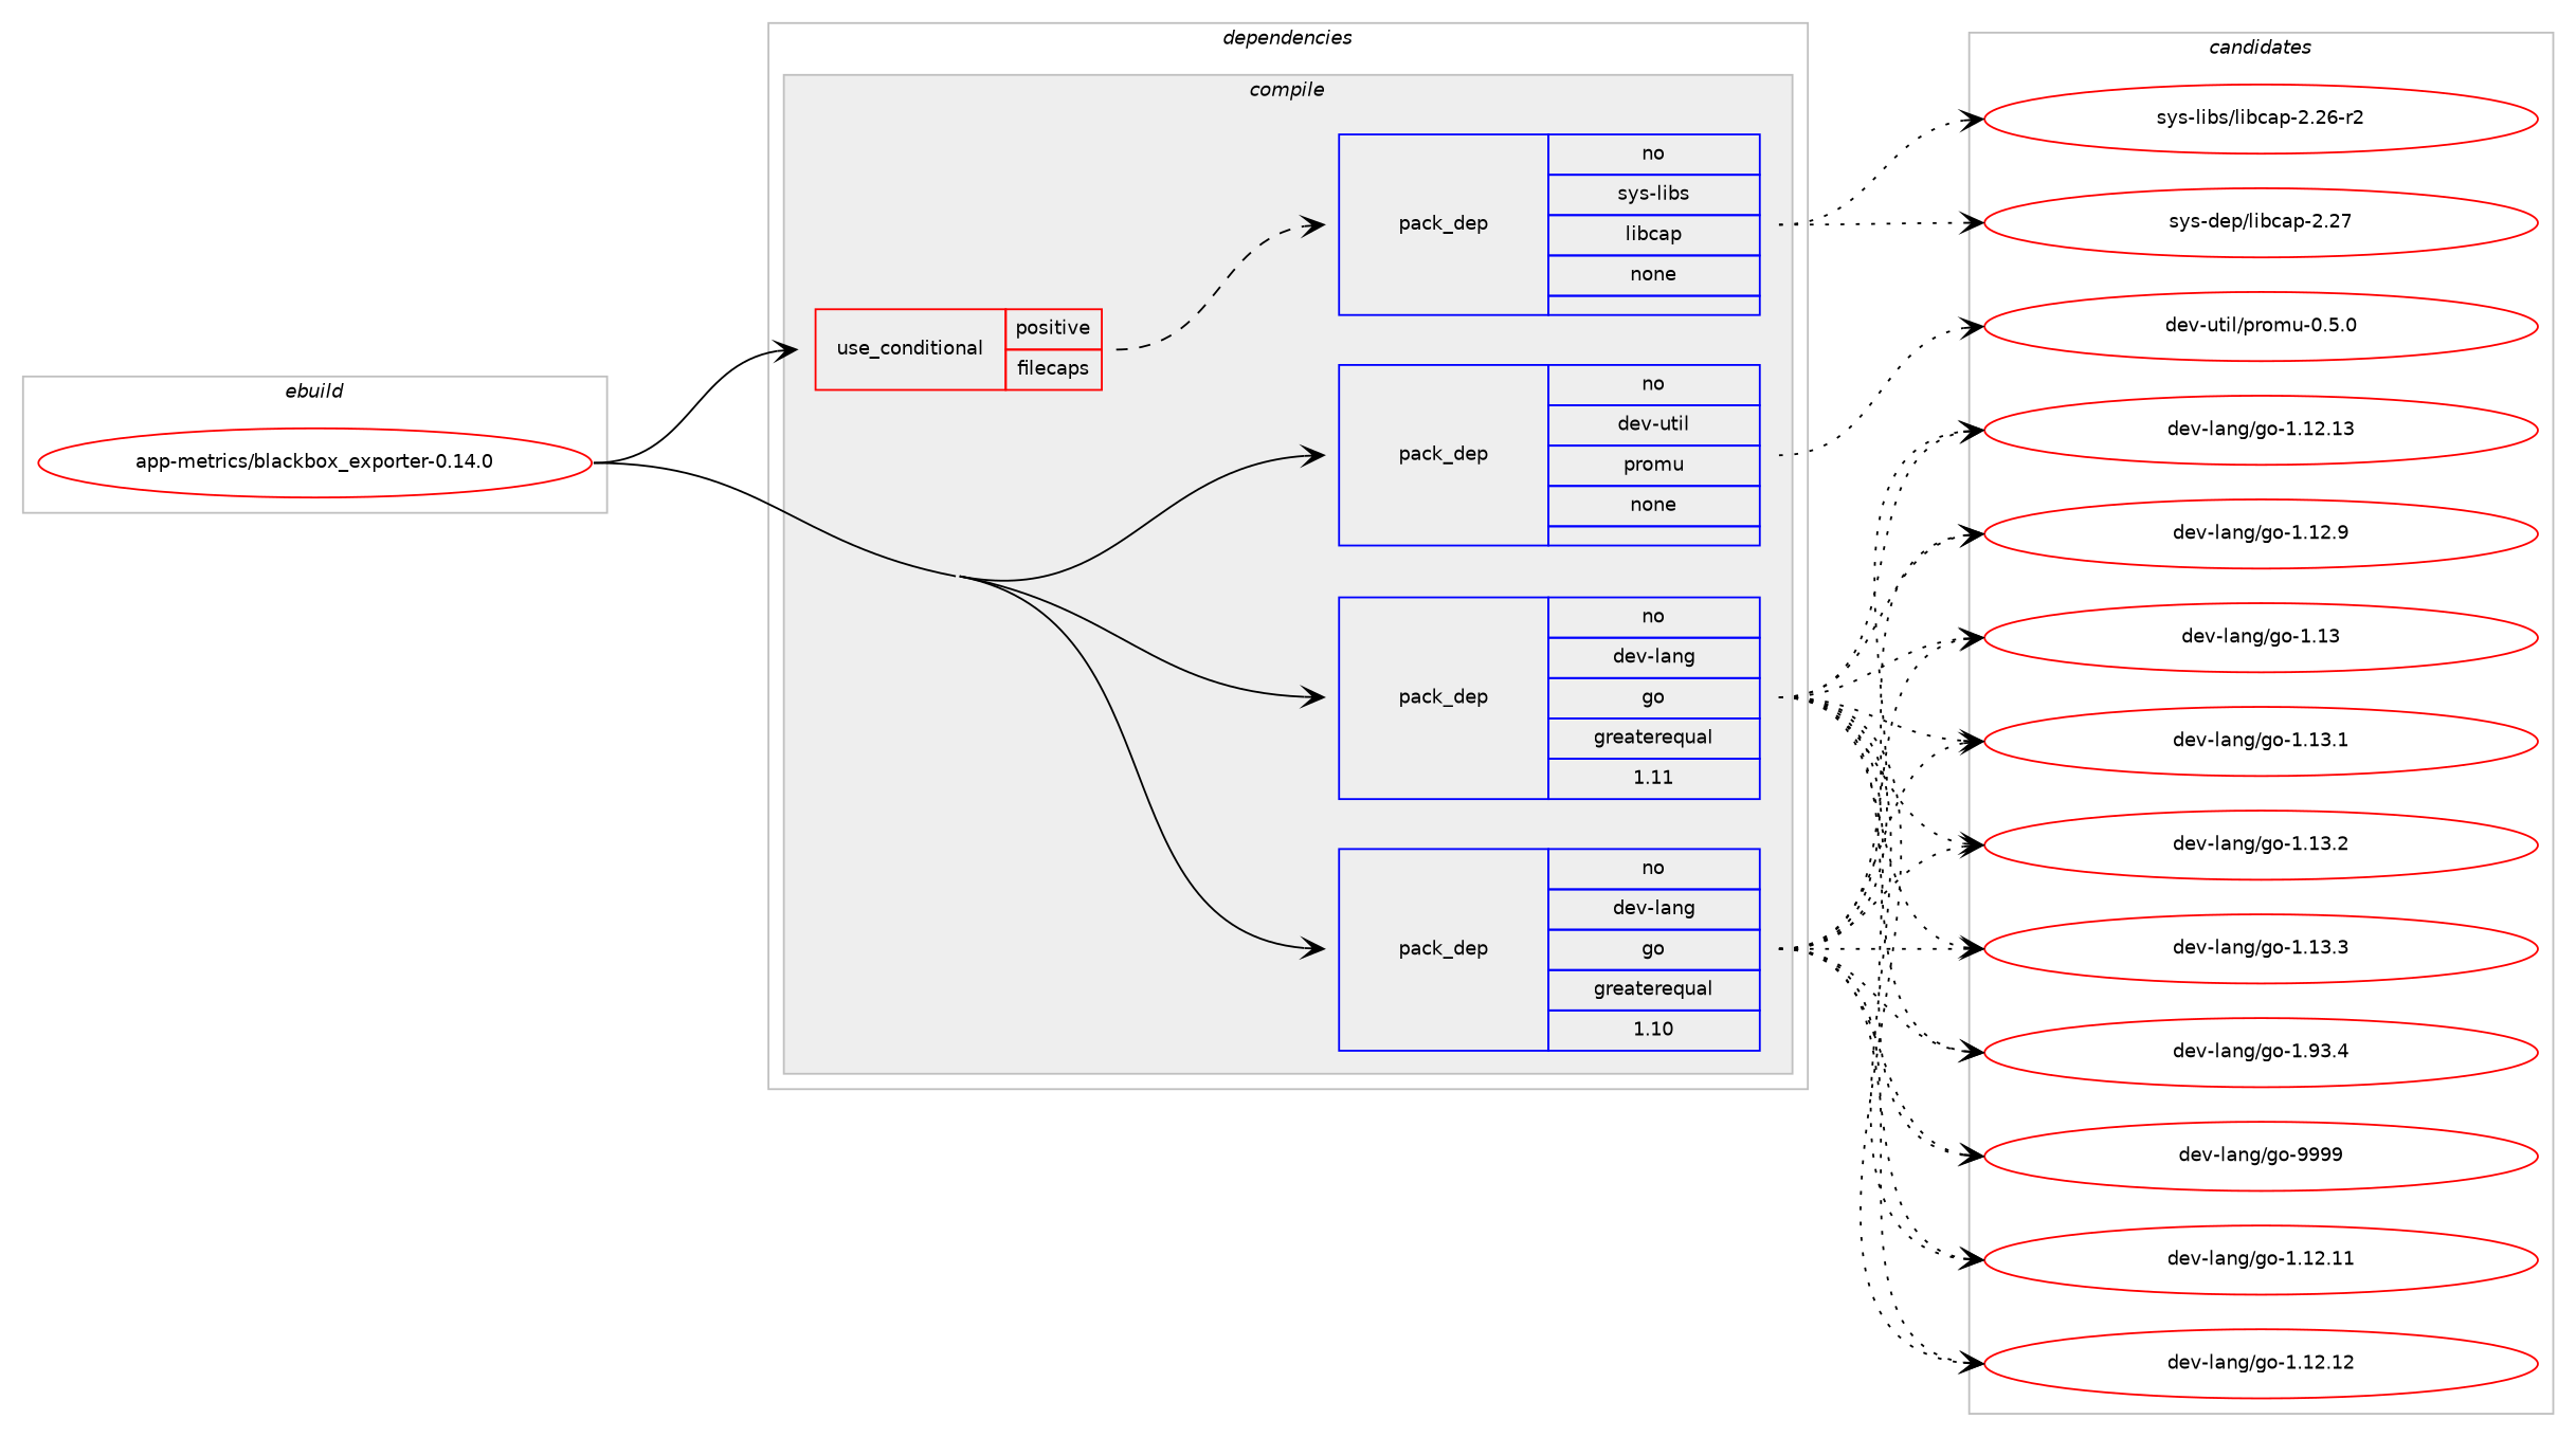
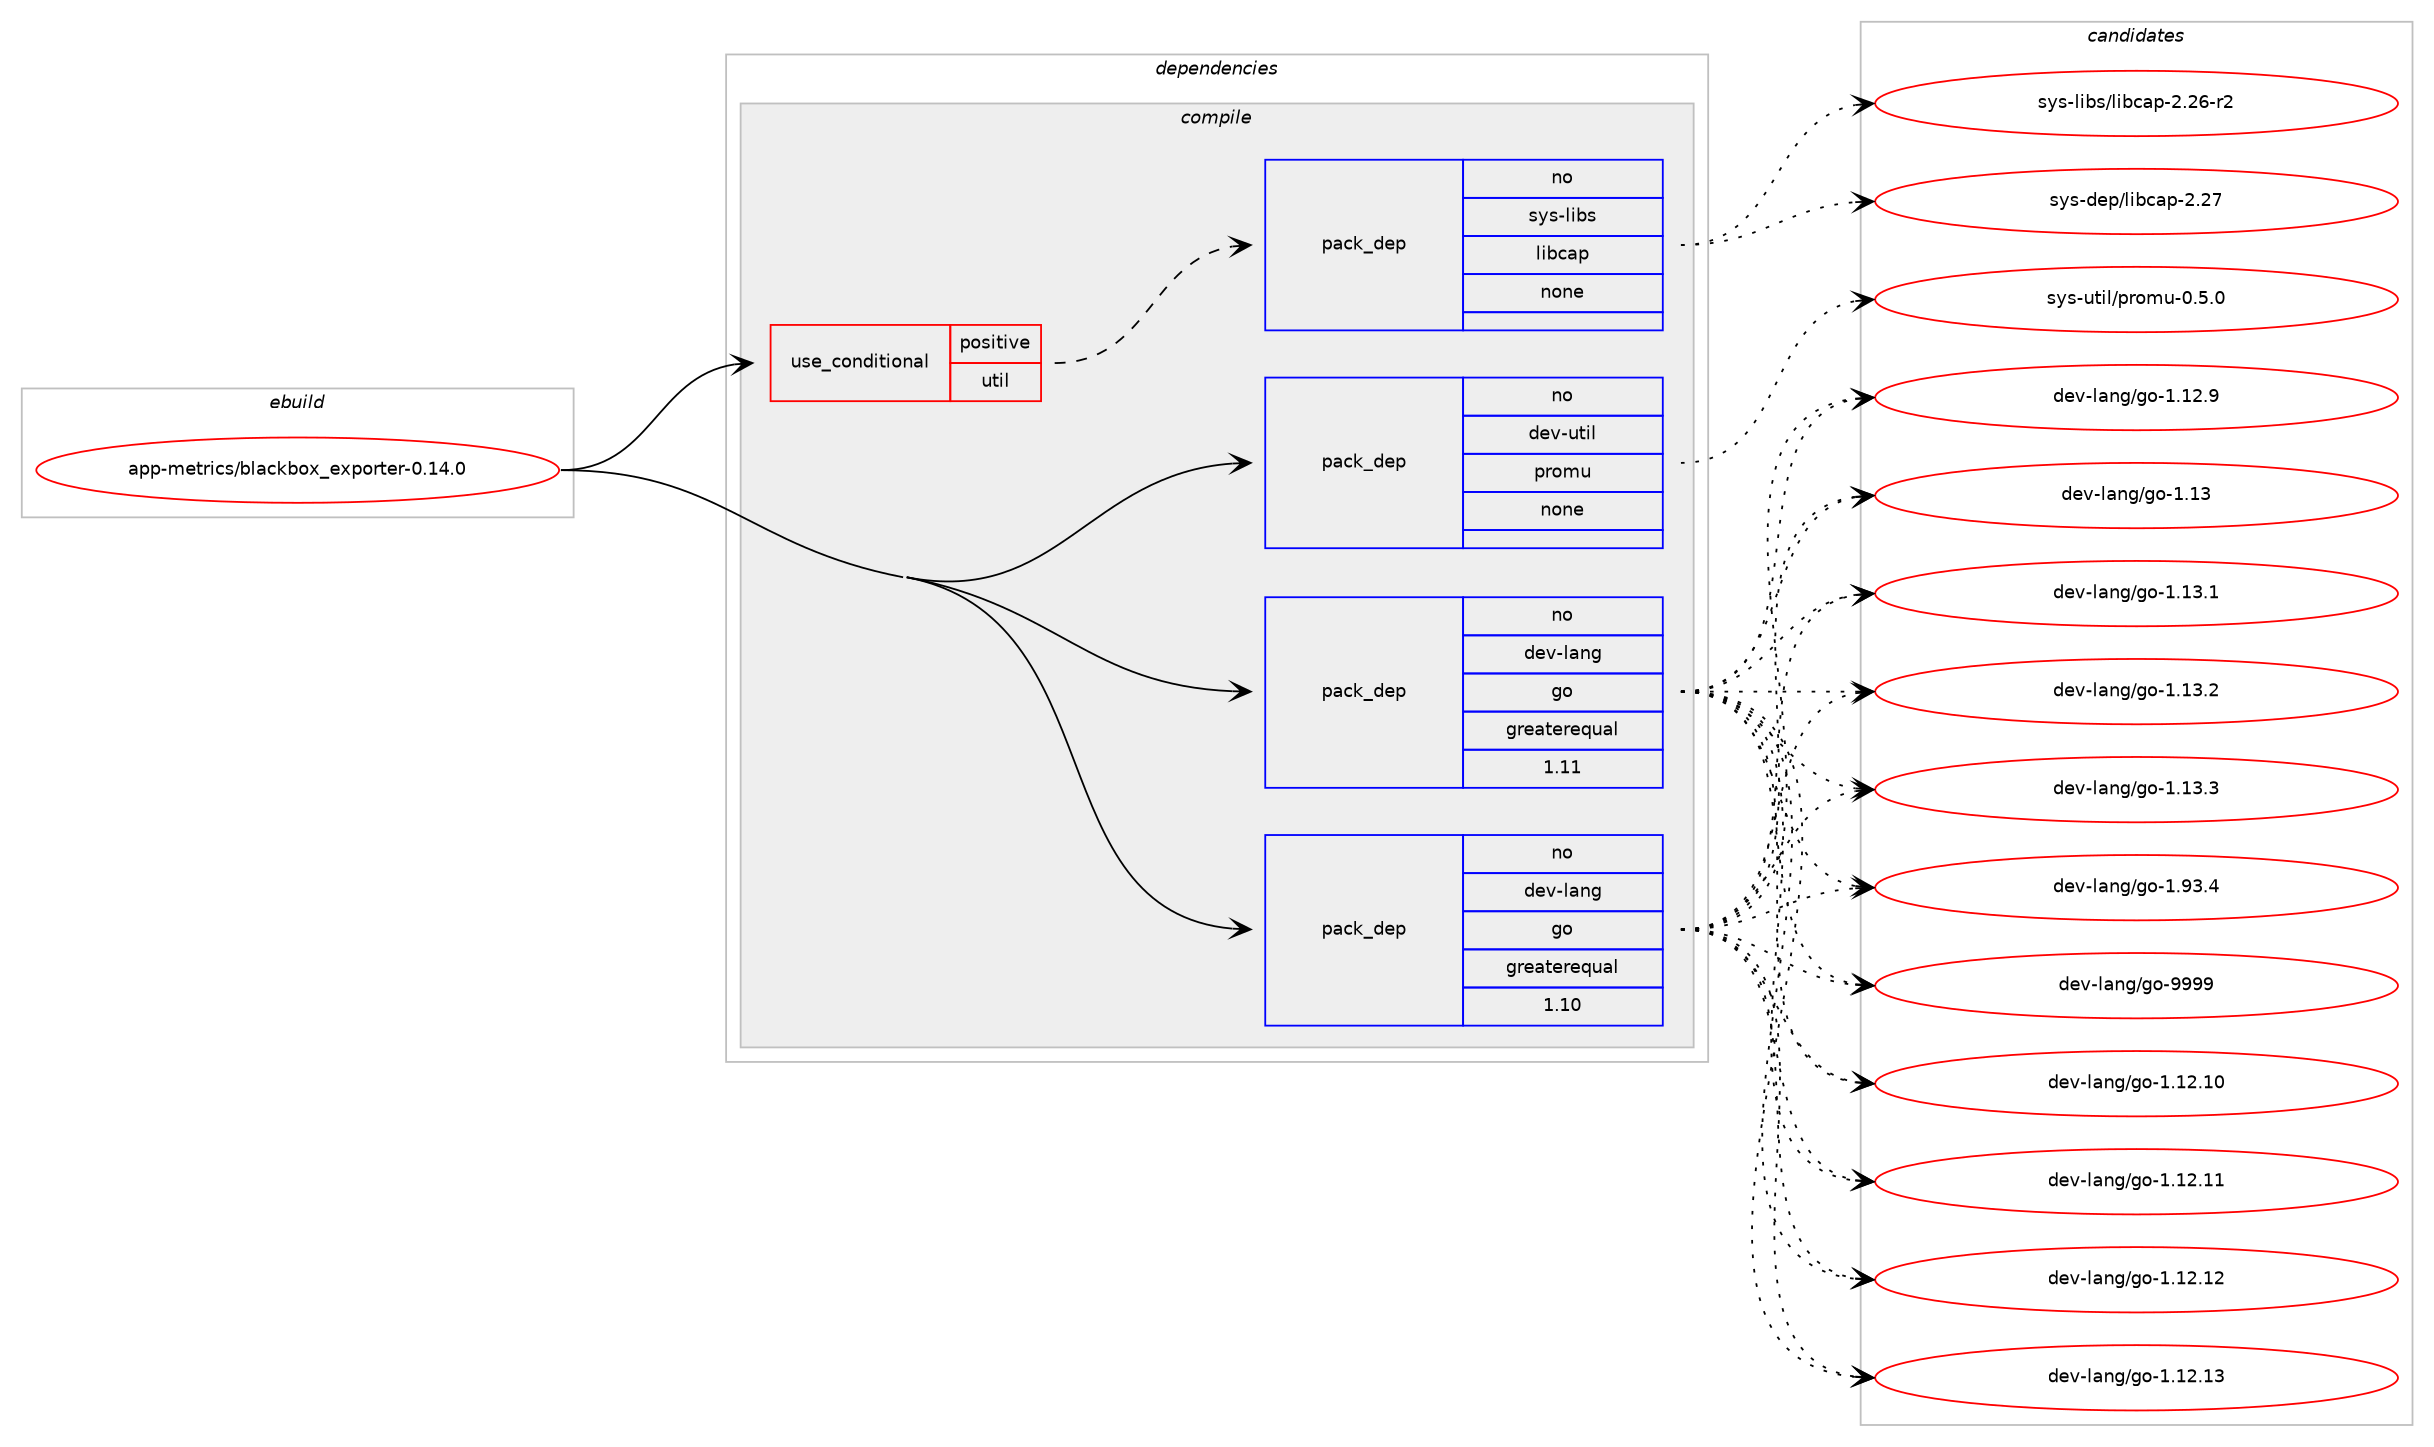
  digraph {
    compound=true
    concentrate=true
    fontname=Helvetica
    fontsize=10
    newrank=true
    rankdir=LR
    ranksep=1.5
    node [color=red fontname=Helvetica fontsize=10]
    edge [arrowhead=vee headport=w style=dotted tailport=e weight=100]
    n1 [label="app-metrics/blackbox_exporter-0.14.0" width=4]
    n2 [color=blue label=<<TABLE BORDER="0" CELLBORDER="1" CELLSPACING="0" CELLPADDING="4" WIDTH="220"><TR><TD ROWSPAN="6" CELLPADDING="30">pack_dep</TD></TR><TR><TD WIDTH="110">no</TD></TR><TR><TD>sys-libs</TD></TR><TR><TD>libcap</TD></TR><TR><TD>none</TD></TR><TR><TD></TD></TR></TABLE>> shape=none]
-   n3 [label=<<TABLE BORDER="0" CELLBORDER="1" CELLSPACING="0" CELLPADDING="4"><TR><TD ROWSPAN="3" CELLPADDING="10">use_conditional</TD></TR><TR><TD>positive</TD></TR><TR><TD>filecaps</TD></TR></TABLE>> shape=none]
+   n3 [label=<<TABLE BORDER="0" CELLBORDER="1" CELLSPACING="0" CELLPADDING="4"><TR><TD ROWSPAN="3" CELLPADDING="10">use_conditional</TD></TR><TR><TD>positive</TD></TR><TR><TD>util</TD></TR></TABLE>> shape=none]
    n4 [color=blue label=<<TABLE BORDER="0" CELLBORDER="1" CELLSPACING="0" CELLPADDING="4" WIDTH="220"><TR><TD ROWSPAN="6" CELLPADDING="30">pack_dep</TD></TR><TR><TD WIDTH="110">no</TD></TR><TR><TD>dev-lang</TD></TR><TR><TD>go</TD></TR><TR><TD>greaterequal</TD></TR><TR><TD>1.10</TD></TR></TABLE>> shape=none]
    n5 [color=blue label=<<TABLE BORDER="0" CELLBORDER="1" CELLSPACING="0" CELLPADDING="4" WIDTH="220"><TR><TD ROWSPAN="6" CELLPADDING="30">pack_dep</TD></TR><TR><TD WIDTH="110">no</TD></TR><TR><TD>dev-lang</TD></TR><TR><TD>go</TD></TR><TR><TD>greaterequal</TD></TR><TR><TD>1.11</TD></TR></TABLE>> shape=none]
    n6 [color=blue label=<<TABLE BORDER="0" CELLBORDER="1" CELLSPACING="0" CELLPADDING="4" WIDTH="220"><TR><TD ROWSPAN="6" CELLPADDING="30">pack_dep</TD></TR><TR><TD WIDTH="110">no</TD></TR><TR><TD>dev-util</TD></TR><TR><TD>promu</TD></TR><TR><TD>none</TD></TR><TR><TD></TD></TR></TABLE>> shape=none]
    n7 [label="sys-libs/libcap-2.26-r2" width=4]
    n8 [label="sys-dep/libcap-2.27" width=4]
+   n9 [label="dev-lang/go-1.12.10" width=4]
    n10 [label="dev-lang/go-1.12.11" width=4]
    n11 [label="dev-lang/go-1.12.12" width=4]
    n12 [label="dev-lang/go-1.12.13" width=4]
    n13 [label="dev-lang/go-1.12.9" width=4]
    n14 [label="dev-lang/go-1.13" width=4]
    n15 [label="dev-lang/go-1.13.1" width=4]
    n16 [label="dev-lang/go-1.13.2" width=4]
    n17 [label="dev-lang/go-1.13.3" width=4]
    n18 [label="dev-lang/go-1.93.4" width=4]
    n19 [label="dev-lang/go-9999" width=4]
-   n20 [label="dev-util/promu-0.5.0" width=4]
+   n20 [label="sys-util/promu-0.5.0" width=4]
    subgraph cluster_1 {
      color=gray
      label=<<i>ebuild</i>>
      rank=same
      n1
    }
    subgraph cluster_2 {
      color=gray
      label=<<i>dependencies</i>>
      subgraph cluster_3 {
        color=gray
        fillcolor="#eeeeee"
        label=<<i>compile</i>>
        style=filled
        subgraph sub_4 {
          color=gray
          fillcolor="#eeeeee"
          label=<<i>compile</i>>
          style=filled
          n3
          subgraph sub_5 {
            color=gray
            fillcolor="#eeeeee"
            label=<<i>compile</i>>
            style=filled
            n2
          }
        }
        subgraph sub_6 {
          color=gray
          fillcolor="#eeeeee"
          label=<<i>compile</i>>
          style=filled
          n4
        }
        subgraph sub_7 {
          color=gray
          fillcolor="#eeeeee"
          label=<<i>compile</i>>
          style=filled
          n5
        }
        subgraph sub_8 {
          color=gray
          fillcolor="#eeeeee"
          label=<<i>compile</i>>
          style=filled
          n6
        }
      }
      subgraph cluster_9 {
        color=gray
        fillcolor="#eeeeee"
        label=<<i>compile and run</i>>
        style=filled
      }
      subgraph cluster_10 {
        color=gray
        fillcolor="#eeeeee"
        label=<<i>run</i>>
        style=filled
      }
    }
    subgraph cluster_11 {
      color=gray
      label=<<i>candidates</i>>
      rank=same
      subgraph sub_12 {
        color=black
        label=<<i>candidates</i>>
        nodesep=1
        rank=same
        n7
        n8
      }
      subgraph sub_13 {
        color=black
        label=<<i>candidates</i>>
        nodesep=1
        rank=same
+       n9
        n10
        n11
        n12
        n13
        n14
        n15
        n16
        n17
        n18
        n19
      }
      subgraph sub_14 {
        color=black
        label=<<i>candidates</i>>
        nodesep=1
        rank=same
+       n9
        n10
        n11
        n12
        n13
        n14
        n15
        n16
        n17
        n18
        n19
      }
      subgraph sub_15 {
        color=black
        label=<<i>candidates</i>>
        nodesep=1
        rank=same
        n20
      }
    }
    n1 -> n3 [style=solid weight=20]
    n1 -> n4 [style=solid weight=20]
    n1 -> n5 [style=solid weight=20]
    n1 -> n6 [style=solid weight=20]
    n2 -> n7
    n2 -> n8
    n3 -> n2 [style=dashed weight=20]
+   n4 -> n9
    n4 -> n10
    n4 -> n11
    n4 -> n12
    n4 -> n13
    n4 -> n14
    n4 -> n15
    n4 -> n16
    n4 -> n17
    n4 -> n18
    n4 -> n19
+   n5 -> n9
    n5 -> n10
    n5 -> n11
    n5 -> n12
    n5 -> n13
    n5 -> n14
    n5 -> n15
    n5 -> n16
    n5 -> n17
    n5 -> n18
    n5 -> n19
    n6 -> n20
  }
